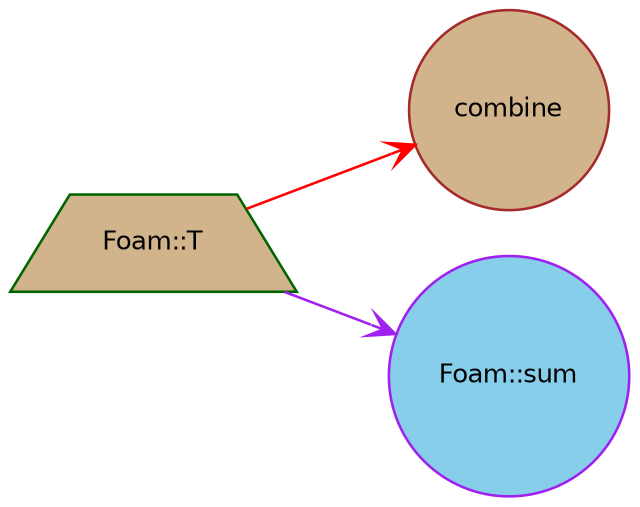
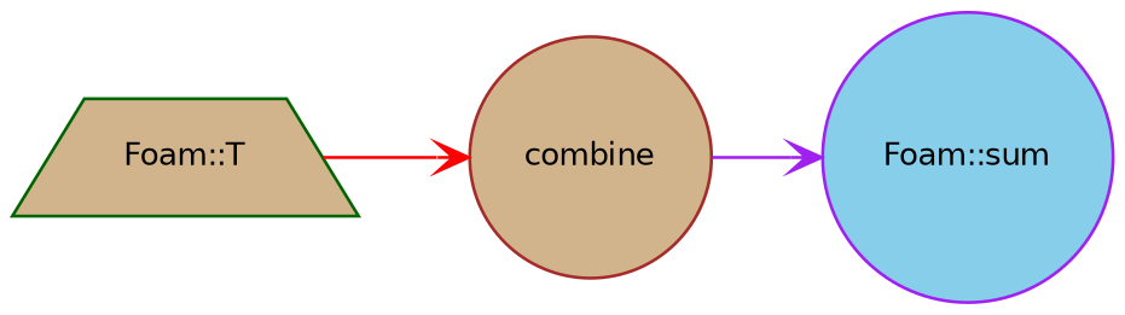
  digraph {
    rankdir=LR
    node [fillcolor=tan fontname=Helvetica fontsize=10 shape=circle style=filled]
    edge [arrowhead=vee fontname=Helvetica fontsize=10 labelfontname=Helvetica labelfontsize=10 style=solid]
    n1 [color=brown fontcolor=black height=0.2 label=combine width=0.4]
    n2 [color=purple fillcolor=skyblue height=0.2 label="Foam::sum" width=0.4]
    n3 [color=darkgreen height=0.2 label="Foam::T" shape=trapezium width=0.4]
-   n3 -> n2 [color=purple]
+   n1 -> n2 [color=purple]
    n3 -> n1 [color=red]
  }
